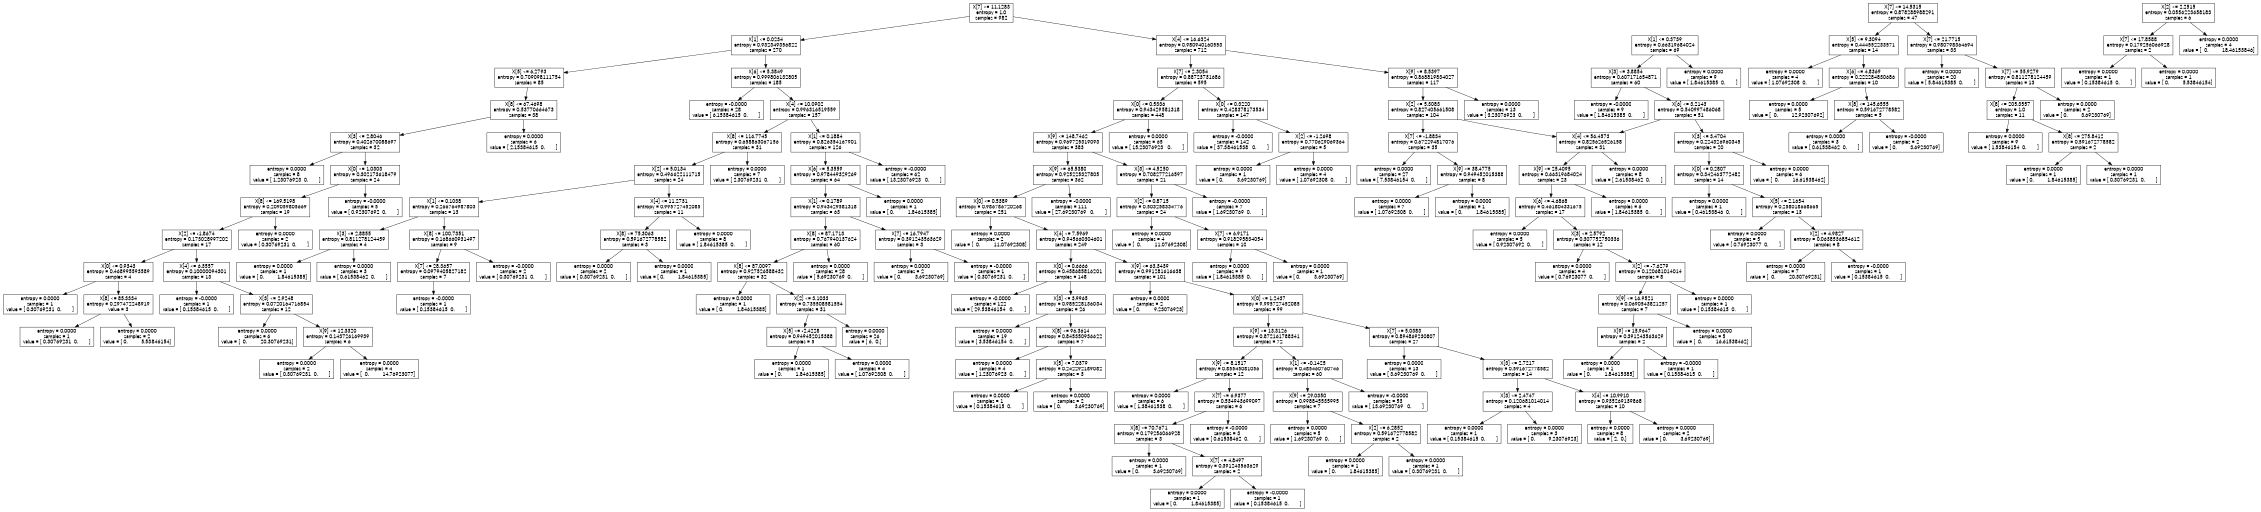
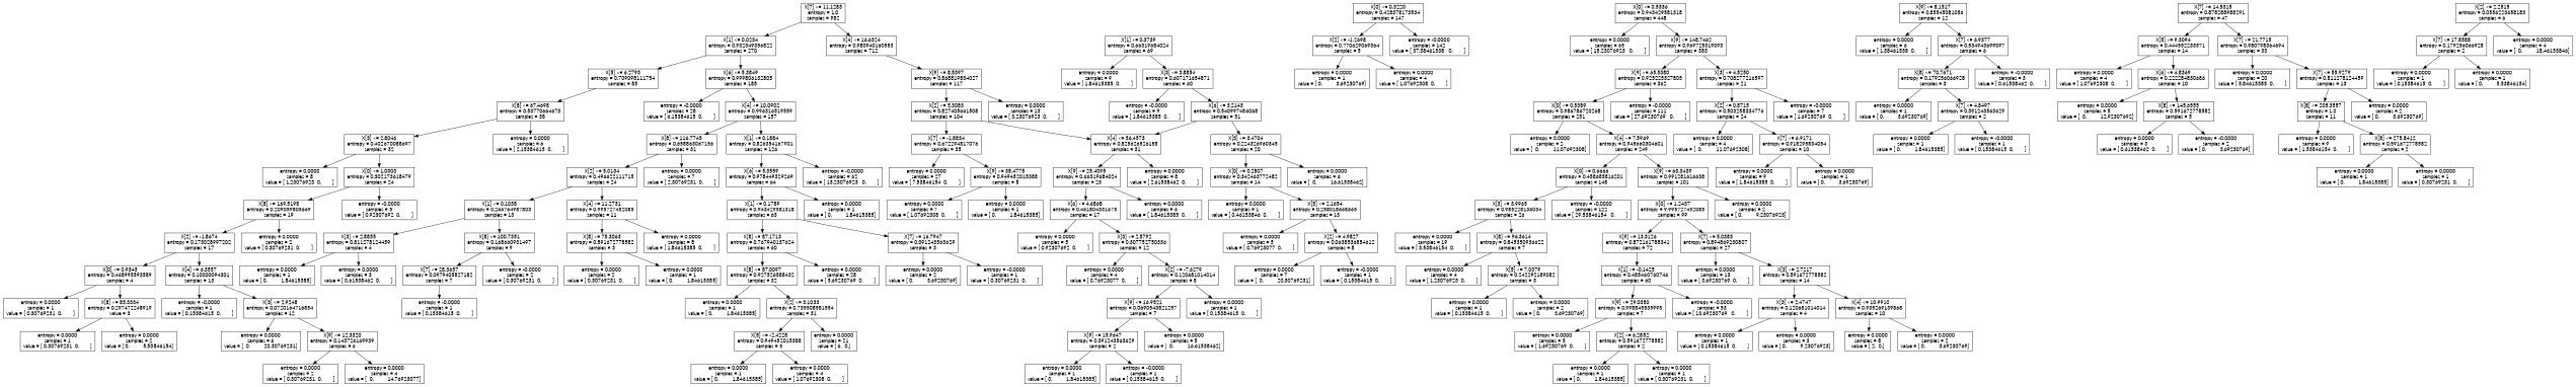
  digraph {
    fontname=Lato
    node [fontname=Lato shape=box]
    edge [fontname=Lato]
    n1 [label="X[7] <= 11.1283\nentropy = 1.0\nsamples = 982"]
    n2 [label="X[4] <= 16.6324\nentropy = 0.980940160553\nsamples = 712"]
    n3 [label="X[1] <= 0.0234\nentropy = 0.932349356822\nsamples = 270"]
-   n4 [label="X[7] <= 2.3054\nentropy = 0.88723731686\nsamples = 595"]
    n5 [label="X[9] <= 8.5397\nentropy = 0.868819834027\nsamples = 117"]
    n6 [label="X[5] <= 6.2793\nentropy = 0.709098111754\nsamples = 85"]
    n7 [label="X[6] <= 5.3849\nentropy = 0.999806132805\nsamples = 185"]
    n8 [label="X[0] <= 0.3220\nentropy = 0.428378173534\nsamples = 147"]
    n9 [label="X[0] <= 0.5336\nentropy = 0.943429581318\nsamples = 448"]
    n10 [label="entropy = 0.0000\nsamples = 13\nvalue = [ 3.23076923  0.        ]"]
    n11 [label="X[2] <= 5.3083\nentropy = 0.827405661508\nsamples = 104"]
    n12 [label="X[2] <= -1.2698\nentropy = 0.770629069364\nsamples = 5"]
    n13 [label="entropy = -0.0000\nsamples = 142\nvalue = [ 37.38461538   0.        ]"]
    n14 [label="entropy = 0.0000\nsamples = 65\nvalue = [ 15.23076923   0.        ]"]
    n15 [label="X[9] <= 148.7462\nentropy = 0.969725319093\nsamples = 383"]
    n16 [label="entropy = 0.0000\nsamples = 1\nvalue = [ 0.          3.69230769]"]
    n17 [label="entropy = 0.0000\nsamples = 4\nvalue = [ 1.07692308  0.        ]"]
    n18 [label="X[9] <= 65.5380\nentropy = 0.925225327805\nsamples = 362"]
    n19 [label="X[3] <= 4.5250\nentropy = 0.708277216597\nsamples = 21"]
    n20 [label="X[0] <= 0.5389\nentropy = 0.986786720268\nsamples = 251"]
    n21 [label="entropy = -0.0000\nsamples = 111\nvalue = [ 27.69230769   0.        ]"]
    n22 [label="X[2] <= 0.8715\nentropy = 0.503258334776\nsamples = 24"]
    n23 [label="entropy = -0.0000\nsamples = 7\nvalue = [ 1.69230769  0.        ]"]
    n24 [label="entropy = 0.0000\nsamples = 2\nvalue = [  0.          11.07692308]"]
    n25 [label="X[4] <= 7.5969\nentropy = 0.945660304601\nsamples = 249"]
    n26 [label="X[0] <= 0.6666\nentropy = 0.458685816201\nsamples = 148"]
    n27 [label="X[9] <= 63.3439\nentropy = 0.991281616638\nsamples = 101"]
    n28 [label="X[3] <= 3.9965\nentropy = 0.985228136034\nsamples = 26"]
    n29 [label="entropy = -0.0000\nsamples = 122\nvalue = [ 29.53846154   0.        ]"]
    n30 [label="X[0] <= 1.2437\nentropy = 9.995727452085\nsamples = 99"]
    n31 [label="entropy = 0.0000\nsamples = 2\nvalue = [ 0.          9.23076923]"]
    n32 [label="entropy = 0.0000\nsamples = 19\nvalue = [ 3.53846154  0.        ]"]
    n33 [label="X[8] <= 96.3614\nentropy = 0.845350936622\nsamples = 7"]
    n34 [label="entropy = 0.0000\nsamples = 4\nvalue = [ 1.23076923  0.        ]"]
    n35 [label="X[5] <= 7.0379\nentropy = 0.242292189082\nsamples = 3"]
    n36 [label="entropy = 0.0000\nsamples = 1\nvalue = [ 0.15384615  0.        ]"]
    n37 [label="entropy = 0.0000\nsamples = 2\nvalue = [ 0.          3.69230769]"]
    n38 [label="X[9] <= 13.3126\nentropy = 0.872161788341\nsamples = 72"]
    n39 [label="X[7] <= 5.0383\nentropy = 0.894869230807\nsamples = 27"]
    n40 [label="X[9] <= 8.1517\nentropy = 0.85545081056\nsamples = 12"]
    n41 [label="X[1] <= -0.1425\nentropy = 0.485460760746\nsamples = 60"]
    n42 [label="entropy = 0.0000\nsamples = 13\nvalue = [ 3.69230769  0.        ]"]
    n43 [label="X[3] <= 2.7217\nentropy = 0.591672778582\nsamples = 14"]
    n44 [label="entropy = 0.0000\nsamples = 6\nvalue = [ 1.38461538  0.        ]"]
    n45 [label="X[7] <= 6.9377\nentropy = 0.534943699097\nsamples = 6"]
    n46 [label="X[9] <= 29.0350\nentropy = 0.998845535995\nsamples = 7"]
    n47 [label="entropy = -0.0000\nsamples = 53\nvalue = [ 13.69230769   0.        ]"]
    n48 [label="X[8] <= 70.7671\nentropy = 0.179256066928\nsamples = 3"]
    n49 [label="entropy = -0.0000\nsamples = 3\nvalue = [ 0.61538462  0.        ]"]
    n50 [label="entropy = 0.0000\nsamples = 1\nvalue = [ 0.          3.69230769]"]
    n51 [label="X[7] <= 4.8497\nentropy = 0.391243563629\nsamples = 2"]
    n52 [label="entropy = 0.0000\nsamples = 1\nvalue = [ 0.          1.84615385]"]
    n53 [label="entropy = -0.0000\nsamples = 1\nvalue = [ 0.15384615  0.        ]"]
    n54 [label="entropy = 0.0000\nsamples = 5\nvalue = [ 1.69230769  0.        ]"]
    n55 [label="X[2] <= 6.2852\nentropy = 0.591672778582\nsamples = 2"]
    n56 [label="entropy = 0.0000\nsamples = 1\nvalue = [ 0.          1.84615385]"]
    n57 [label="entropy = 0.0000\nsamples = 1\nvalue = [ 0.30769231  0.        ]"]
    n58 [label="X[3] <= 2.4747\nentropy = 0.120681014014\nsamples = 4"]
    n59 [label="X[4] <= 10.9910\nentropy = 0.935269139868\nsamples = 10"]
    n60 [label="entropy = 0.0000\nsamples = 1\nvalue = [ 0.15384615  0.        ]"]
    n61 [label="entropy = 0.0000\nsamples = 3\nvalue = [ 0.          9.23076923]"]
    n62 [label="entropy = 0.0000\nsamples = 8\nvalue = [ 2.  0.]"]
    n63 [label="entropy = 0.0000\nsamples = 2\nvalue = [ 0.          3.69230769]"]
    n64 [label="entropy = 0.0000\nsamples = 4\nvalue = [  0.          11.07692308]"]
    n65 [label="X[7] <= 6.9171\nentropy = 0.918295834054\nsamples = 10"]
    n66 [label="entropy = 0.0000\nsamples = 9\nvalue = [ 1.84615385  0.        ]"]
    n67 [label="entropy = 0.0000\nsamples = 1\nvalue = [ 0.          3.69230769]"]
    n68 [label="X[7] <= -1.8834\nentropy = 0.672294817076\nsamples = 35"]
    n69 [label="X[4] <= 56.4573\nentropy = 0.825626526158\nsamples = 31"]
    n70 [label="X[1] <= 0.3739\nentropy = 0.66319684024\nsamples = 69"]
    n71 [label="X[3] <= 3.8854\nentropy = 0.607171654871\nsamples = 60"]
    n72 [label="entropy = 0.0000\nsamples = 9\nvalue = [ 1.84615385  0.        ]"]
    n73 [label="entropy = 0.0000\nsamples = 27\nvalue = [ 7.53846154  0.        ]"]
    n74 [label="X[9] <= 38.4775\nentropy = 0.949452015388\nsamples = 8"]
    n75 [label="X[6] <= 3.2143\nentropy = 0.540997486068\nsamples = 51"]
    n76 [label="entropy = -0.0000\nsamples = 9\nvalue = [ 1.84615385  0.        ]"]
    n77 [label="X[3] <= 3.4704\nentropy = 0.224326960345\nsamples = 20"]
    n78 [label="X[0] <= 0.2807\nentropy = 0.342463772482\nsamples = 14"]
    n79 [label="entropy = 0.0000\nsamples = 6\nvalue = [  0.          16.61538462]"]
    n80 [label="X[9] <= 25.4095\nentropy = 0.66319684024\nsamples = 23"]
    n81 [label="entropy = 0.0000\nsamples = 8\nvalue = [ 2.61538462  0.        ]"]
    n82 [label="entropy = 0.0000\nsamples = 1\nvalue = [ 0.46153846  0.        ]"]
    n83 [label="X[5] <= 2.1654\nentropy = 0.258018668665\nsamples = 13"]
    n84 [label="entropy = 0.0000\nsamples = 5\nvalue = [ 0.76923077  0.        ]"]
    n85 [label="X[2] <= 4.9827\nentropy = 0.0638536854612\nsamples = 8"]
    n86 [label="entropy = 0.0000\nsamples = 7\nvalue = [  0.          20.30769231]"]
    n87 [label="entropy = -0.0000\nsamples = 1\nvalue = [ 0.15384615  0.        ]"]
    n88 [label="X[6] <= 4.6868\nentropy = 0.461804331675\nsamples = 17"]
    n89 [label="entropy = 0.0000\nsamples = 6\nvalue = [ 1.84615385  0.        ]"]
    n90 [label="entropy = 0.0000\nsamples = 5\nvalue = [ 0.92307692  0.        ]"]
    n91 [label="X[3] <= 2.5792\nentropy = 0.307752750336\nsamples = 12"]
    n92 [label="entropy = 0.0000\nsamples = 4\nvalue = [ 0.76923077  0.        ]"]
    n93 [label="X[2] <= -7.6279\nentropy = 0.120681014014\nsamples = 8"]
    n94 [label="entropy = 0.0000\nsamples = 1\nvalue = [ 0.15384615  0.        ]"]
    n95 [label="X[9] <= 16.9521\nentropy = 0.0690543821257\nsamples = 7"]
    n96 [label="X[9] <= 15.9647\nentropy = 0.391243563629\nsamples = 2"]
    n97 [label="entropy = 0.0000\nsamples = 5\nvalue = [  0.          16.61538462]"]
    n98 [label="entropy = 0.0000\nsamples = 1\nvalue = [ 0.          1.84615385]"]
    n99 [label="entropy = -0.0000\nsamples = 1\nvalue = [ 0.15384615  0.        ]"]
    n100 [label="entropy = 0.0000\nsamples = 7\nvalue = [ 1.07692308  0.        ]"]
    n101 [label="entropy = 0.0000\nsamples = 1\nvalue = [ 0.          1.84615385]"]
    n102 [label="X[8] <= 67.4698\nentropy = 0.53770664673\nsamples = 38"]
    n103 [label="X[4] <= 10.0902\nentropy = 0.996316519559\nsamples = 157"]
    n104 [label="entropy = -0.0000\nsamples = 28\nvalue = [ 6.15384615  0.        ]"]
    n105 [label="entropy = 0.0000\nsamples = 6\nvalue = [ 2.15384615  0.        ]"]
    n106 [label="X[3] <= 2.8046\nentropy = 0.402670088697\nsamples = 32"]
    n107 [label="X[7] <= 14.5315\nentropy = 0.878288988291\nsamples = 47"]
    n108 [label="X[5] <= 9.3094\nentropy = 0.444552233571\nsamples = 14"]
    n109 [label="X[7] <= 21.7715\nentropy = 0.980798364694\nsamples = 33"]
    n110 [label="entropy = 0.0000\nsamples = 8\nvalue = [ 1.23076923  0.        ]"]
    n111 [label="X[0] <= 1.0303\nentropy = 0.302173618479\nsamples = 24"]
    n112 [label="X[8] <= 169.5198\nentropy = 0.209059805669\nsamples = 19"]
    n113 [label="entropy = -0.0000\nsamples = 5\nvalue = [ 0.92307692  0.        ]"]
    n114 [label="X[2] <= -1.8674\nentropy = 0.173028997202\nsamples = 17"]
    n115 [label="entropy = 0.0000\nsamples = 2\nvalue = [ 0.30769231  0.        ]"]
    n116 [label="X[0] <= 0.9343\nentropy = 0.468995593589\nsamples = 4"]
    n117 [label="X[4] <= 6.3557\nentropy = 0.10000094301\nsamples = 13"]
    n118 [label="X[8] <= 85.3334\nentropy = 0.297472248919\nvalue = 3"]
    n119 [label="entropy = 0.0000\nsamples = 1\nvalue = [ 0.30769231  0.        ]"]
    n120 [label="X[3] <= 2.9248\nentropy = 0.0720164716854\nsamples = 12"]
    n121 [label="entropy = -0.0000\nsamples = 1\nvalue = [ 0.15384615  0.        ]"]
    n122 [label="entropy = 0.0000\nsamples = 1\nvalue = [ 0.30769231  0.        ]"]
    n123 [label="entropy = 0.0000\nsamples = 2\nvalue = [ 0.          5.53846154]"]
    n124 [label="entropy = 0.0000\nsamples = 6\nvalue = [  0.          20.30769231]"]
    n125 [label="X[9] <= 12.3320\nentropy = 0.143726169939\nsamples = 6"]
    n126 [label="entropy = 0.0000\nsamples = 2\nvalue = [ 0.30769231  0.        ]"]
    n127 [label="entropy = 0.0000\nsamples = 4\nvalue = [  0.          14.76923077]"]
    n128 [label="entropy = 0.0000\nsamples = 4\nvalue = [ 1.07692308  0.        ]"]
    n129 [label="X[6] <= 4.8369\nentropy = 0.222284830686\nsamples = 10"]
    n130 [label="entropy = 0.0000\nsamples = 20\nvalue = [ 5.84615385  0.        ]"]
    n131 [label="X[7] <= 55.9279\nentropy = 0.811278124459\nsamples = 13"]
    n132 [label="entropy = 0.0000\nsamples = 5\nvalue = [  0.          12.92307692]"]
    n133 [label="X[8] <= 145.6555\nentropy = 0.591672778582\nsamples = 5"]
    n134 [label="entropy = 0.0000\nsamples = 3\nvalue = [ 0.61538462  0.        ]"]
    n135 [label="entropy = -0.0000\nsamples = 2\nvalue = [ 0.          3.69230769]"]
    n136 [label="X[8] <= 205.3557\nentropy = 1.0\nsamples = 11"]
    n137 [label="entropy = 0.0000\nsamples = 2\nvalue = [ 0.          3.69230769]"]
    n138 [label="entropy = 0.0000\nsamples = 9\nvalue = [ 1.53846154  0.        ]"]
    n139 [label="X[8] <= 275.8412\nentropy = 0.591672778582\nsamples = 2"]
    n140 [label="entropy = 0.0000\nsamples = 1\nvalue = [ 0.          1.84615385]"]
    n141 [label="entropy = 0.0000\nsamples = 1\nvalue = [ 0.30769231  0.        ]"]
    n142 [label="X[1] <= 0.1884\nentropy = 0.826354167901\nsamples = 126"]
    n143 [label="X[8] <= 116.7745\nentropy = 0.658863067156\nsamples = 31"]
    n144 [label="X[6] <= 5.3559\nentropy = 0.978449329269\nsamples = 64"]
    n145 [label="entropy = -0.0000\nsamples = 62\nvalue = [ 13.23076923   0.        ]"]
    n146 [label="X[2] <= 5.0134\nentropy = 0.496622111715\nsamples = 24"]
    n147 [label="entropy = 0.0000\nsamples = 7\nvalue = [ 2.30769231  0.        ]"]
    n148 [label="X[1] <= 0.1789\nentropy = 0.943429581318\nsamples = 63"]
    n149 [label="entropy = 0.0000\nsamples = 1\nvalue = [ 0.          1.84615385]"]
    n150 [label="X[8] <= 87.1713\nentropy = 0.767940137624\nsamples = 60"]
    n151 [label="X[7] <= 16.7947\nentropy = 0.391243563629\nsamples = 3"]
    n152 [label="X[8] <= 87.0097\nentropy = 0.927526588432\nsamples = 32"]
    n153 [label="entropy = 0.0000\nsamples = 28\nvalue = [ 5.69230769  0.        ]"]
    n154 [label="entropy = 0.0000\nsamples = 2\nvalue = [ 0.          3.69230769]"]
    n155 [label="entropy = -0.0000\nsamples = 1\nvalue = [ 0.30769231  0.        ]"]
    n156 [label="X[2] <= 3.1033\nentropy = 0.735508581554\nsamples = 31"]
    n157 [label="entropy = 0.0000\nsamples = 1\nvalue = [ 0.          1.84615385]"]
    n158 [label="X[5] <= -2.4228\nentropy = 0.949452015388\nsamples = 5"]
-   n159 [label="entropy = 0.0000\nsamples = 26\nvalue = [ 6.  0.]"]
+   n159 [label="entropy = 0.0000\nsamples = 21\nvalue = [ 6.  0.]"]
    n160 [label="entropy = 0.0000\nsamples = 1\nvalue = [ 0.          1.84615385]"]
    n161 [label="entropy = 0.0000\nsamples = 4\nvalue = [ 1.07692308  0.        ]"]
    n162 [label="X[1] <= 0.1038\nentropy = 0.266764987803\nsamples = 13"]
    n163 [label="X[4] <= 11.2731\nentropy = 0.995727452085\nsamples = 11"]
    n164 [label="X[3] <= 2.8855\nentropy = 0.811278124459\nsamples = 4"]
    n165 [label="X[8] <= 100.7351\nentropy = 0.168660931497\nsamples = 9"]
    n166 [label="X[8] <= 75.3063\nentropy = 0.591672778582\nsamples = 3"]
    n167 [label="entropy = 0.0000\nsamples = 8\nvalue = [ 1.84615385  0.        ]"]
    n168 [label="entropy = 0.0000\nsamples = 1\nvalue = [ 0.          1.84615385]"]
    n169 [label="entropy = 0.0000\nsamples = 3\nvalue = [ 0.61538462  0.        ]"]
    n170 [label="X[7] <= 28.3657\nentropy = 0.0979405827182\nsamples = 7"]
    n171 [label="entropy = -0.0000\nsamples = 2\nvalue = [ 0.30769231  0.        ]"]
    n172 [label="entropy = -0.0000\nsamples = 1\nvalue = [ 0.15384615  0.        ]"]
    n173 [label="X[2] <= 2.2515\nentropy = 0.0556223658183\nsamples = 6"]
    n174 [label="X[7] <= 17.8588\nentropy = 0.179256066928\nsamples = 2"]
    n175 [label="entropy = 0.0000\nsamples = 4\nvalue = [  0.          18.46153846]"]
    n176 [label="entropy = 0.0000\nsamples = 1\nvalue = [ 0.15384615  0.        ]"]
    n177 [label="entropy = 0.0000\nsamples = 1\nvalue = [ 0.          5.53846154]"]
    n178 [label="entropy = 0.0000\nsamples = 2\nvalue = [ 0.30769231  0.        ]"]
    n179 [label="entropy = 0.0000\nsamples = 1\nvalue = [ 0.          1.84615385]"]
    n1 -> n2
    n1 -> n3
-   n2 -> n4
    n2 -> n5
    n3 -> n6
    n3 -> n7
-   n4 -> n8
-   n4 -> n9
    n5 -> n10
    n5 -> n11
    n6 -> n102
    n7 -> n103
    n7 -> n104
    n8 -> n12
    n8 -> n13
    n9 -> n14
    n9 -> n15
    n11 -> n68
    n11 -> n69
    n12 -> n16
    n12 -> n17
    n15 -> n18
    n15 -> n19
    n18 -> n20
    n18 -> n21
    n19 -> n22
    n19 -> n23
    n20 -> n24
    n20 -> n25
    n22 -> n64
    n22 -> n65
    n25 -> n26
    n25 -> n27
    n26 -> n28
    n26 -> n29
    n27 -> n30
    n27 -> n31
    n28 -> n32
    n28 -> n33
    n30 -> n38
    n30 -> n39
    n33 -> n34
    n33 -> n35
    n35 -> n36
    n35 -> n37
-   n38 -> n40
    n38 -> n41
    n39 -> n42
    n39 -> n43
    n40 -> n44
    n40 -> n45
    n41 -> n46
    n41 -> n47
    n43 -> n58
    n43 -> n59
    n45 -> n48
    n45 -> n49
    n46 -> n54
    n46 -> n55
    n48 -> n50
    n48 -> n51
    n51 -> n52
    n51 -> n53
    n55 -> n56
    n55 -> n57
    n58 -> n60
    n58 -> n61
    n59 -> n62
    n59 -> n63
    n65 -> n66
    n65 -> n67
    n68 -> n73
    n68 -> n74
    n69 -> n80
    n69 -> n81
    n70 -> n71
    n70 -> n72
    n71 -> n75
    n71 -> n76
    n74 -> n100
    n74 -> n101
    n75 -> n69
    n75 -> n77
    n77 -> n78
    n77 -> n79
    n78 -> n82
    n78 -> n83
    n80 -> n88
    n80 -> n89
    n83 -> n84
    n83 -> n85
    n85 -> n86
    n85 -> n87
    n88 -> n90
    n88 -> n91
    n91 -> n92
    n91 -> n93
    n93 -> n94
    n93 -> n95
    n95 -> n96
    n95 -> n97
    n96 -> n98
    n96 -> n99
    n102 -> n105
    n102 -> n106
    n103 -> n142
    n103 -> n143
    n106 -> n110
    n106 -> n111
    n107 -> n108
    n107 -> n109
    n108 -> n128
    n108 -> n129
    n109 -> n130
    n109 -> n131
    n111 -> n112
    n111 -> n113
    n112 -> n114
    n112 -> n115
    n114 -> n116
    n114 -> n117
    n116 -> n118
    n116 -> n119
    n117 -> n120
    n117 -> n121
    n118 -> n122
    n118 -> n123
    n120 -> n124
    n120 -> n125
    n125 -> n126
    n125 -> n127
    n129 -> n132
    n129 -> n133
    n131 -> n136
    n131 -> n137
    n133 -> n134
    n133 -> n135
    n136 -> n138
    n136 -> n139
    n139 -> n140
    n139 -> n141
    n142 -> n144
    n142 -> n145
    n143 -> n146
    n143 -> n147
    n144 -> n148
    n144 -> n149
    n146 -> n162
    n146 -> n163
    n148 -> n150
    n148 -> n151
    n150 -> n152
    n150 -> n153
    n151 -> n154
    n151 -> n155
    n152 -> n156
    n152 -> n157
    n156 -> n158
    n156 -> n159
    n158 -> n160
    n158 -> n161
    n162 -> n164
    n162 -> n165
    n163 -> n166
    n163 -> n167
    n164 -> n168
    n164 -> n169
    n165 -> n170
    n165 -> n171
    n166 -> n178
    n166 -> n179
    n170 -> n172
    n173 -> n174
    n173 -> n175
    n174 -> n176
    n174 -> n177
  }
